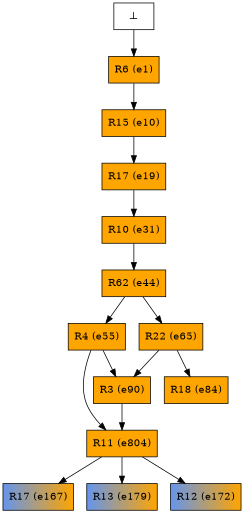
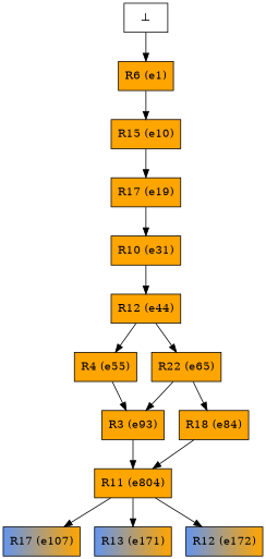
  digraph {
    fontname="DejaVu Serif"
    node [color=black fillcolor="orange:orange" fontname="DejaVu Serif" shape=box style=filled]
    edge [fontname="DejaVu Serif"]
    n1 [label="R6 (e1)"]
    n2 [label="R15 (e10)"]
    n3 [label="R17 (e19)"]
    n4 [label="R10 (e31)"]
-   n5 [label="R62 (e44)"]
+   n5 [label="R12 (e44)"]
    n6 [label="R4 (e55)"]
    n7 [label="R22 (e65)"]
-   n8 [label="R3 (e90)"]
+   n8 [label="R3 (e93)"]
    n9 [label="R18 (e84)"]
    n10 [label="R11 (e804)"]
-   n11 [fillcolor="cornflowerblue:orange" label="R17 (e167)"]
-   n12 [fillcolor="cornflowerblue:orange" label="R13 (e179)"]
+   n11 [fillcolor="cornflowerblue:orange" label="R17 (e107)"]
+   n12 [fillcolor="cornflowerblue:orange" label="R13 (e171)"]
    n13 [fillcolor="cornflowerblue:orange" label="R12 (e172)"]
    n14 [fillcolor=white label="⊥" color=""]
    n1 -> n2
    n2 -> n3
    n3 -> n4
    n4 -> n5
    n5 -> n6
    n5 -> n7
    n6 -> n8
    n7 -> n8
    n7 -> n9
    n8 -> n10
-   n6 -> n10
+   n9 -> n10
    n10 -> n11
    n10 -> n12
    n10 -> n13
    n14 -> n1
  }
